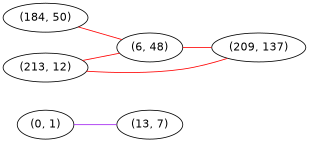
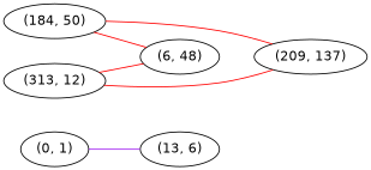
  graph {
    fontname="DejaVu Sans"
    rankdir=LR
    node [fontname="DejaVu Sans"]
    edge [color=red fontname="DejaVu Sans" weight=1]
    n1 [label="(0, 1)"]
-   "(13, 6)" [label="(13, 7)"]
+   "(13, 6)"
    "(184, 50)"
    "(6, 48)"
    "(209, 137)"
-   "(213, 12)"
+   "(213, 12)" [label="(313, 12)"]
    n1 -- "(13, 6)" [color=purple weight=4]
    "(184, 50)" -- "(6, 48)"
-   "(6, 48)" -- "(209, 137)"
+   "(184, 50)" -- "(209, 137)"
    "(213, 12)" -- "(6, 48)"
    "(213, 12)" -- "(209, 137)"
  }
